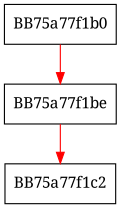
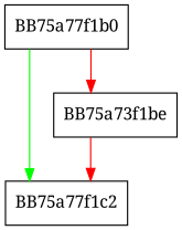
  digraph {
    fontname="Noto Serif"
    splines=ortho
    node [fontname="Noto Serif" shape=box]
    edge [color=red fontname="Noto Serif"]
    n1 [label=BB75a77f1c2]
    BB75a77f1b0
-   BB75a77f1be
+   BB75a77f1be [label=BB75a73f1be]
+   BB75a77f1b0 -> n1 [color=green]
    BB75a77f1b0 -> BB75a77f1be
    BB75a77f1be -> n1
  }
